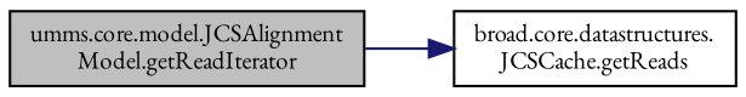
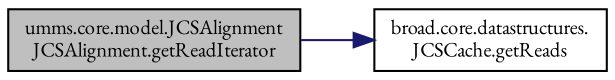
  digraph {
    rankdir=LR
    fontname="EB Garamond"
    node [color=black fontname="EB Garamond" fontsize=10 shape=record style=filled]
-   n1 [fillcolor=grey75 fontcolor=black height=0.2 label="umms.core.model.JCSAlignment\lModel.getReadIterator" width=0.4]
+   n1 [fillcolor=grey75 fontcolor=black height=0.2 label="umms.core.model.JCSAlignment\lJCSAlignment.getReadIterator" width=0.4]
    n2 [fillcolor=white height=0.2 label="broad.core.datastructures.\lJCSCache.getReads" width=0.4]
    n1 -> n2 [color=midnightblue fontname="EB Garamond" fontsize=10 labelfontname=Helvetica labelfontsize=10 style=solid]
  }
